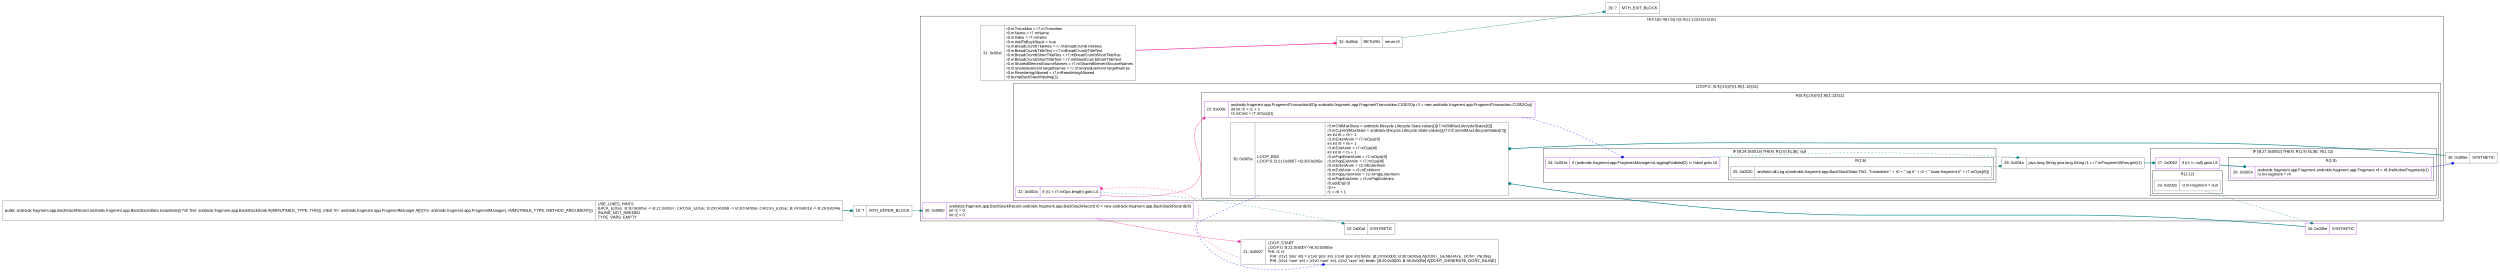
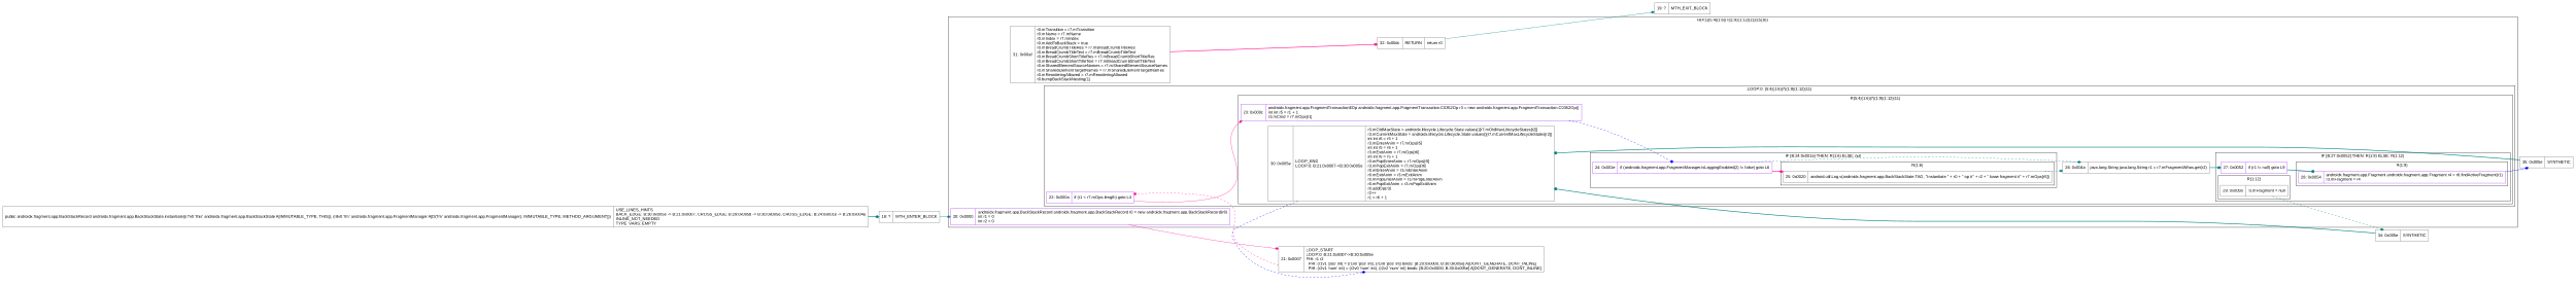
  digraph {
    fontname="Liberation Sans"
    rankdir=LR
    node [color=gray40 fontname="Liberation Sans" shape=record]
    edge [arrowhead=diamond color=teal fontname="Liberation Sans" style=dashed]
    n1 [label="{25\:\ 0x0020|android.util.Log.v(androidx.fragment.app.BackStackState.TAG, \"Instantiate \" + r0 + \" op #\" + r2 + \" base fragment #\" + r7.mOps[r5])\l}"]
    n2 [color=purple label="{24\:\ 0x001e|if (androidx.fragment.app.FragmentManager.isLoggingEnabled(2) != false) goto L6\l}"]
    n3 [color=purple label="{28\:\ 0x0054|androidx.fragment.app.Fragment androidx.fragment.app.Fragment r4 = r8.findActiveFragment(r1)\lr3.mFragment = r4\l}"]
    n4 [label="{29\:\ 0x005b|r3.mFragment = null\l}"]
    n5 [color=purple label="{27\:\ 0x0052|if (r1 != null) goto L9\l}"]
    n6 [color=purple label="{23\:\ 0x000c|androidx.fragment.app.FragmentTransaction$Op androidx.fragment.app.FragmentTransaction.C0352Op r3 = new androidx.fragment.app.FragmentTransaction.C0352Op()\lint int r5 = r1 + 1\lr3.mCmd = r7.mOps[r1]\l}"]
    n7 [label="{26\:\ 0x004a|java.lang.String java.lang.String r1 = r7.mFragmentWhos.get(r2)\l}"]
    n8 [label="{30\:\ 0x005e|LOOP_END\lLOOP:0: B:21:0x0007\-\>B:30:0x005e\l|r3.mOldMaxState = androidx.lifecycle.Lifecycle.State.values()[r7.mOldMaxLifecycleStates[r2]]\lr3.mCurrentMaxState = androidx.lifecycle.Lifecycle.State.values()[r7.mCurrentMaxLifecycleStates[r2]]\lint int r6 = r5 + 1\lr3.mEnterAnim = r7.mOps[r5]\lint int r5 = r6 + 1\lr3.mExitAnim = r7.mOps[r6]\lint int r6 = r5 + 1\lr3.mPopEnterAnim = r7.mOps[r5]\lr3.mPopExitAnim = r7.mOps[r6]\lr0.mEnterAnim = r3.mEnterAnim\lr0.mExitAnim = r3.mExitAnim\lr0.mPopEnterAnim = r3.mPopEnterAnim\lr0.mPopExitAnim = r3.mPopExitAnim\lr0.addOp(r3)\lr2++\lr1 = r6 + 1\l}"]
    n9 [color=purple label="{22\:\ 0x000a|if (r1 \< r7.mOps.length) goto L4\l}"]
    n10 [color=purple label="{20\:\ 0x0000|androidx.fragment.app.BackStackRecord androidx.fragment.app.BackStackRecord r0 = new androidx.fragment.app.BackStackRecord(r8)\lint r1 = 0\lint r2 = 0\l}"]
    n11 [label="{31\:\ 0x00af|r0.mTransition = r7.mTransition\lr0.mName = r7.mName\lr0.mIndex = r7.mIndex\lr0.mAddToBackStack = true\lr0.mBreadCrumbTitleRes = r7.mBreadCrumbTitleRes\lr0.mBreadCrumbTitleText = r7.mBreadCrumbTitleText\lr0.mBreadCrumbShortTitleRes = r7.mBreadCrumbShortTitleRes\lr0.mBreadCrumbShortTitleText = r7.mBreadCrumbShortTitleText\lr0.mSharedElementSourceNames = r7.mSharedElementSourceNames\lr0.mSharedElementTargetNames = r7.mSharedElementTargetNames\lr0.mReorderingAllowed = r7.mReorderingAllowed\lr0.bumpBackStackNesting(1)\l}"]
    n12 [label="{32\:\ 0x00dd|RETURN\l|return r0\l}"]
    n13 [label="{35\:\ 0x005e|SYNTHETIC\l}"]
-   n14 [color=purple label="{34\:\ 0x005e|SYNTHETIC\l}"]
+   n14 [label="{34\:\ 0x005e|SYNTHETIC\l}"]
    n15 [label="{21\:\ 0x0007|LOOP_START\lLOOP:0: B:21:0x0007\-\>B:30:0x005e\lPHI: r1 r2 \l  PHI: (r1v1 'pos' int) = (r1v0 'pos' int), (r1v8 'pos' int) binds: [B:20:0x0000, B:30:0x005e] A[DONT_GENERATE, DONT_INLINE]\l  PHI: (r2v1 'num' int) = (r2v0 'num' int), (r2v2 'num' int) binds: [B:20:0x0000, B:30:0x005e] A[DONT_GENERATE, DONT_INLINE]\l}"]
-   n16 [label="{33\:\ 0x00af|SYNTHETIC\l}"]
    n17 [label="{19\:\ ?|MTH_EXIT_BLOCK\l}"]
    n18 [label="{18\:\ ?|MTH_ENTER_BLOCK\l}"]
    n19 [label="{public androidx.fragment.app.BackStackRecord androidx.fragment.app.BackStackState.instantiate((r7v0 'this' androidx.fragment.app.BackStackState A[IMMUTABLE_TYPE, THIS]), (r8v0 'fm' androidx.fragment.app.FragmentManager A[D('fm' androidx.fragment.app.FragmentManager), IMMUTABLE_TYPE, METHOD_ARGUMENT]))  | USE_LINES_HINTS\lBACK_EDGE: B:30:0x005e \-\> B:21:0x0007, CROSS_EDGE: B:29:0x005b \-\> B:30:0x005e, CROSS_EDGE: B:24:0x001e \-\> B:26:0x004a\lINLINE_NOT_NEEDED\lTYPE_VARS: EMPTY\l}"]
    subgraph cluster_1 {
      label="R(4:1|(5:4|(1:6)|7|(1:9)(1:12)|11)|15|16)"
      n10
      n11
      n12
      subgraph cluster_2 {
        label="LOOP:0: (5:4|(1:6)|7|(1:9)(1:12)|11)"
        n9
        subgraph cluster_3 {
          label="R(5:4|(1:6)|7|(1:9)(1:12)|11)"
          n6
          n7
          n8
          subgraph cluster_4 {
            label="IF [B:24:0x001e] THEN: R(1:6) ELSE: null"
            n2
            subgraph cluster_5 {
              label="R(1:6)"
              n1
            }
          }
          subgraph cluster_6 {
            label="IF [B:27:0x0052] THEN: R(1:9) ELSE: R(1:12)"
            n5
            subgraph cluster_7 {
              label="R(1:9)"
              n3
            }
            subgraph cluster_8 {
              label="R(1:12)"
              n4
            }
          }
        }
      }
    }
    n1 -> n7
+   n2 -> n1 [color=deeppink style=bold]
    n2 -> n7
-   n3 -> n13 [arrowhead=dot color=blue style=solid]
+   n3 -> n13 [color=blue style=solid]
    n4 -> n14
    n5 -> n3 [arrowhead=dot style=bold]
    n6 -> n2 [arrowhead=dot color=blue]
    n7 -> n5 [style=bold]
    n8 -> n15 [color=blue]
    n9 -> n6 [color=deeppink style=solid]
-   n9 -> n16
    n10 -> n15 [color=deeppink style=solid]
    n11 -> n12 [color=deeppink style=bold]
    n12 -> n17 [style=solid]
    n13 -> n8 [arrowhead=dot style=bold]
    n14 -> n8 [arrowhead=dot style=bold]
    n15 -> n9 [arrowhead=dot color=deeppink]
    n18 -> n10 [style=solid]
    n19 -> n18 [style=bold]
  }
